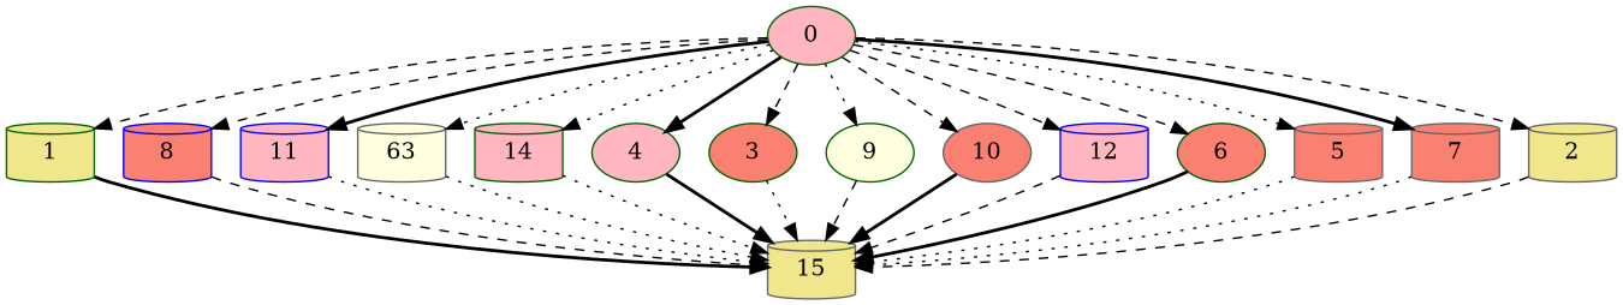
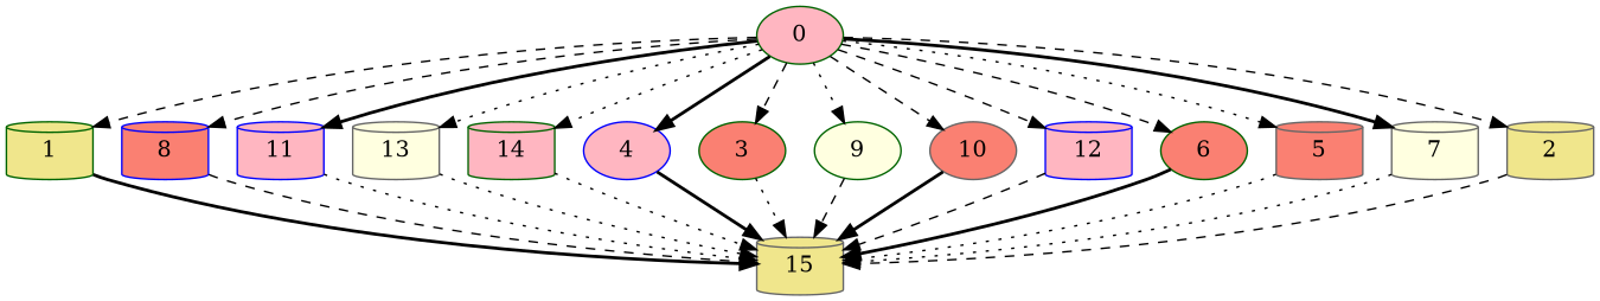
  digraph {
    "Duplicate states"=0
    GraphType=F_J
    "Max states in OPEN"=0
    Modes="120000ms; topo-ordered tasks, ; Pruning: task equivalence, fixed order ready list, ; F-value: ; Optimisation: best schedule length (SL) optimisation on equal, "
    NumberOfTasks=16
    "Pruned using list schedule length"=99353864
    "States removed from OPEN"=0
    TargetSystem="Homogeneous-4"
    "Time to schedule (ms)"=80988
    "Total idle time"=47
    "Total schedule length"=55
    "Total sequential time"=150
    "Total states created"=325003359
    node ["Finish time"=39 Processor=3 "Start time"=15 Weight=13 color=darkgreen fillcolor=lightpink shape=cylinder style=filled]
    edge [Weight=2 style=dashed]
    0 ["Finish time"=13 Processor=0 "Start time"=0 shape=ellipse]
    1 ["Finish time"=26 Processor=0 "Start time"=13 fillcolor=khaki]
    8 ["Finish time"=25 Processor=1 Weight=10 color=blue fillcolor=salmon]
    11 ["Finish time"=28 Processor=2 color=blue]
-   13 ["Finish time"=41 Processor=0 "Start time"=26 Weight=15 color=gray40 fillcolor=lightyellow label=63]
+   13 ["Finish time"=41 Processor=0 "Start time"=26 Weight=15 color=gray40 fillcolor=lightyellow]
    14 ["Finish time"=49 "Start time"=39 Weight=10]
-   4 ["Finish time"=32 "Start time"=19 shape=ellipse]
+   4 ["Finish time"=32 "Start time"=19 color=blue shape=ellipse]
    3 ["Start time"=32 Weight=7 fillcolor=salmon shape=ellipse]
    9 ["Finish time"=48 Processor=2 "Start time"=35 fillcolor=lightyellow shape=ellipse]
    10 ["Finish time"=35 Processor=2 "Start time"=28 Weight=7 color=gray40 fillcolor=salmon shape=ellipse]
    12 ["Finish time"=36 Processor=1 "Start time"=25 Weight=11 color=blue]
    6 ["Finish time"=46 Processor=1 "Start time"=39 Weight=7 fillcolor=salmon shape=ellipse]
    5 [Processor=1 "Start time"=36 Weight=3 color=gray40 fillcolor=salmon]
-   7 ["Finish time"=48 Processor=0 "Start time"=41 Weight=7 color=gray40 fillcolor=salmon]
+   7 ["Finish time"=48 Processor=0 "Start time"=41 Weight=7 color=gray40 fillcolor=lightyellow]
    2 ["Finish time"=19 "Start time"=16 Weight=3 color=gray40 fillcolor=khaki]
    15 ["Finish time"=55 "Start time"=50 Weight=5 color=gray40 fillcolor=khaki]
    0 -> 1 [Weight=4]
    0 -> 8
    0 -> 11 [style=bold]
    0 -> 13 [style=dotted]
    0 -> 14 [Weight=10 style=dotted]
    0 -> 4 [Weight=5 style=bold]
    0 -> 3 [Weight=9]
    0 -> 9 [Weight=6 style=dotted]
    0 -> 10 [Weight=3]
    0 -> 12 [Weight=7]
    0 -> 6 [Weight=3]
    0 -> 5 [Weight=6 style=dotted]
    0 -> 7 [Weight=7 style=bold]
    0 -> 2 [Weight=3]
    1 -> 15 [Weight=7 style=bold]
    8 -> 15 [Weight=10]
    11 -> 15 [Weight=6 style=dotted]
    13 -> 15 [Weight=4 style=dotted]
    14 -> 15 [Weight=9 style=dotted]
    4 -> 15 [Weight=5 style=bold]
    3 -> 15 [Weight=10 style=dotted]
    9 -> 15
    10 -> 15 [Weight=8 style=bold]
    12 -> 15 [Weight=4]
    6 -> 15 [Weight=4 style=bold]
    5 -> 15 [Weight=6 style=dotted]
    7 -> 15 [style=dotted]
    2 -> 15 [Weight=3]
  }
